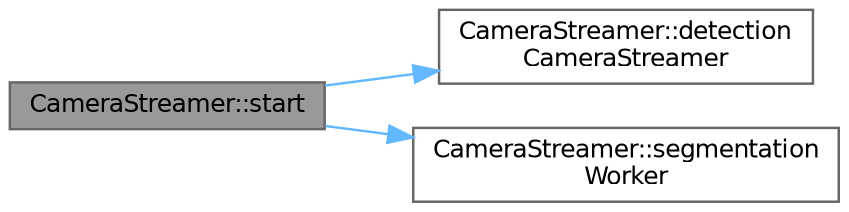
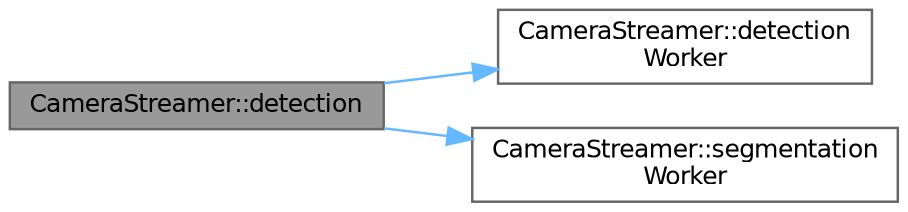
  digraph {
    rankdir=LR
    node [color=grey40 fillcolor=white fontname=Helvetica fontsize=10 shape=box style=filled]
    edge [color=steelblue1 fontname=Helvetica fontsize=10 labelfontname=Helvetica labelfontsize=10 style=solid]
-   n1 [color=gray40 fillcolor=grey60 fontcolor=black height=0.2 label="CameraStreamer::start" width=0.4]
-   n2 [height=0.2 label="CameraStreamer::detection\lCameraStreamer" width=0.4]
+   n1 [color=gray40 fillcolor=grey60 fontcolor=black height=0.2 label="CameraStreamer::detection" width=0.4]
+   n2 [height=0.2 label="CameraStreamer::detection\lWorker" width=0.4]
    n3 [height=0.2 label="CameraStreamer::segmentation\lWorker" width=0.4]
    n1 -> n2
    n1 -> n3
  }
